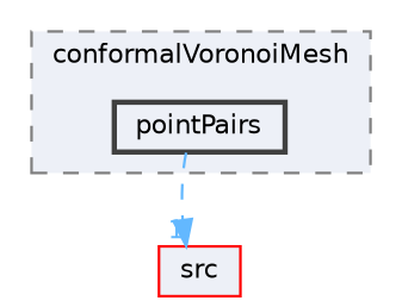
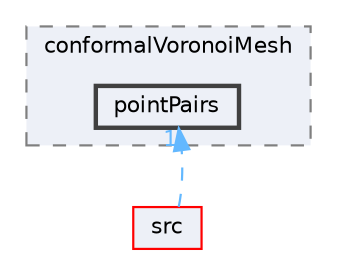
  digraph {
    compound=true
    node [fillcolor="#edf0f7" fontname=Helvetica fontsize=10 shape=box]
    n1 [color=grey25 height=0.2 label=pointPairs style="filled,bold" width=0.4]
    n2 [color=red height=0.2 label=src style=filled width=0.4]
    subgraph cluster_1 {
      bgcolor="#edf0f7"
      fontname=Helvetica
      fontsize=10
      label=conformalVoronoiMesh
      pencolor=grey50
      style="filled,dashed"
      n1
    }
-   n1 -> n2 [color=steelblue1 fontcolor=steelblue1 fontname=Helvetica fontsize=10 headlabel=1 labeldistance=1.5 labelfontname=Helvetica labelfontsize=10 style=dashed]
+   n2 -> n1 [color=steelblue1 fontcolor=steelblue1 fontname=Helvetica fontsize=10 headlabel=1 labeldistance=1.5 labelfontname=Helvetica labelfontsize=10 style=dashed]
  }
